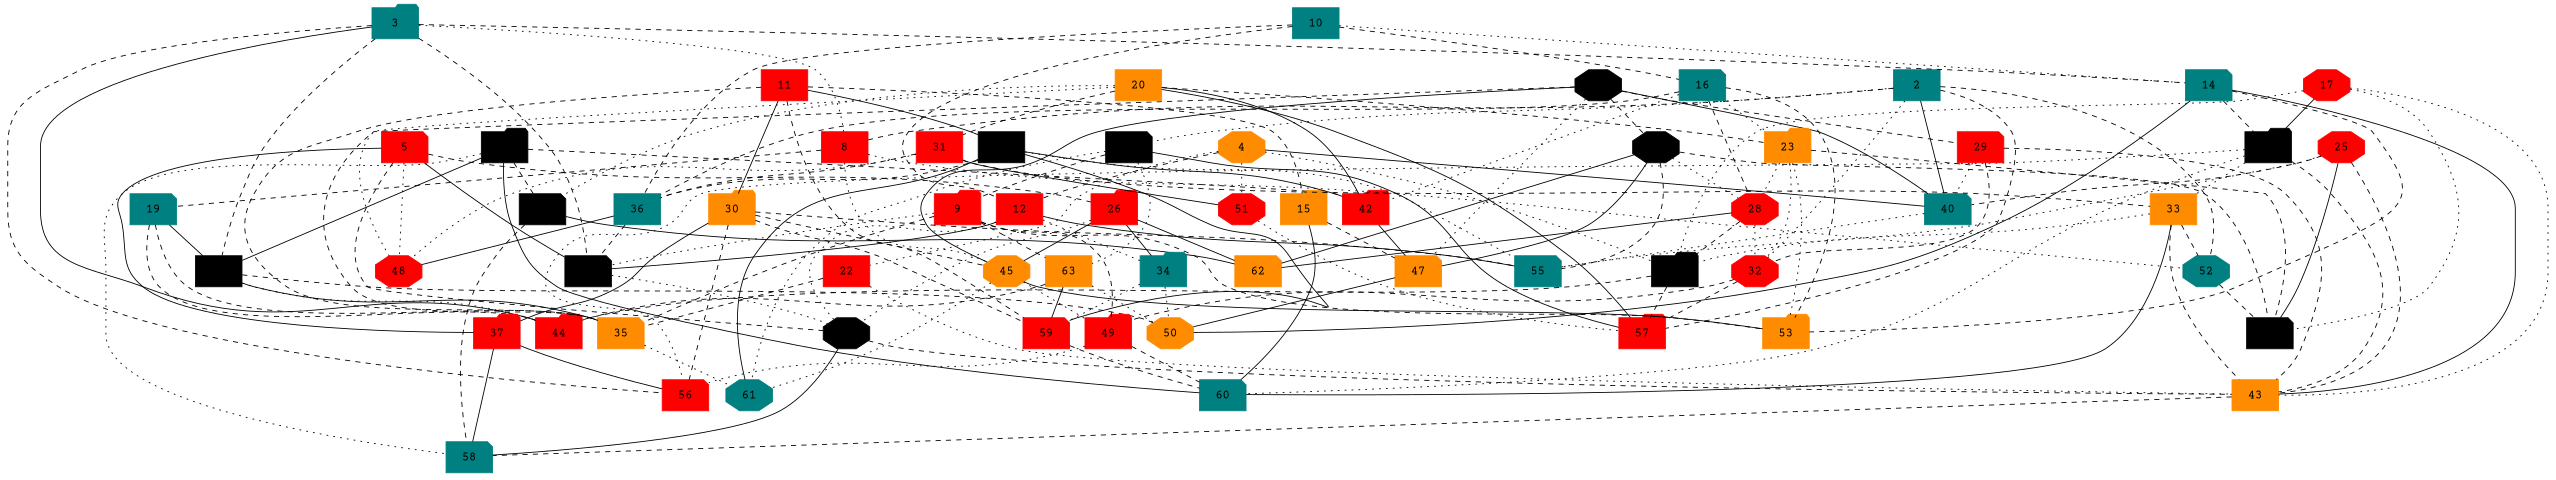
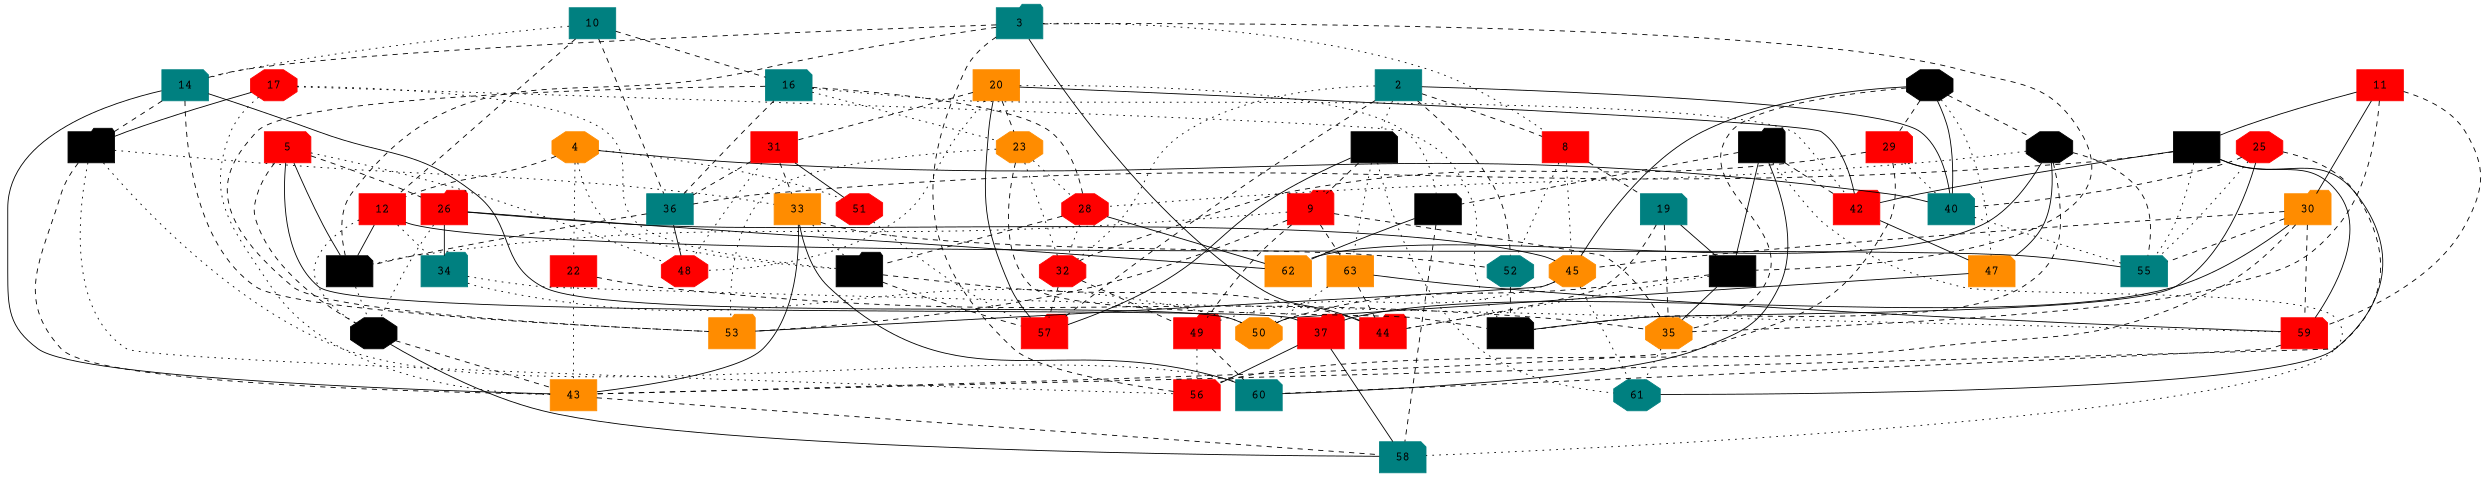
  graph {
    fontname="Courier Prime"
    node [color=red fontname="Courier Prime" shape=note style=filled]
    edge [fontname="Courier Prime" style=dashed weight=1.0]
    1 [color=black shape=folder]
    27 [color=black shape=box]
    42 [shape=folder]
    46 [color=black]
    58 [color=teal]
    60 [color=teal]
    44 [shape=folder]
-   35 [color=darkorange]
+   35 [color=darkorange shape=octagon]
    50 [color=darkorange shape=octagon]
    47 [color=darkorange]
    62 [color=darkorange]
    2 [color=teal shape=box]
    6 [color=black]
    8 [shape=box]
    32 [shape=octagon]
    40 [color=teal]
    52 [color=teal shape=octagon]
    57 [shape=folder]
    9 [shape=folder]
    n20 [color=darkorange label=63 shape=box]
    61 [color=teal shape=octagon]
    45 [color=darkorange shape=octagon]
    19 [color=teal]
    49 [shape=folder]
    55 [color=teal]
    54 [color=black]
    3 [color=teal shape=folder]
    14 [color=teal]
    38 [color=black]
    56
    53 [color=darkorange shape=folder]
    24 [color=black shape=folder]
    43 [color=darkorange shape=box]
    41 [color=black shape=octagon]
    4 [color=darkorange shape=octagon]
    12 [shape=box]
    22 [shape=box]
    39 [color=black shape=folder]
    51 [shape=octagon]
    34 [color=teal shape=folder]
    5
    26 [shape=folder]
    37 [shape=folder]
    48 [shape=octagon]
    59
    7 [color=black shape=octagon]
    18 [color=black shape=octagon]
    29
    28 [shape=octagon]
    10 [color=teal shape=box]
    16 [color=teal]
    36 [color=teal shape=box]
-   23 [color=darkorange shape=folder]
+   23 [color=darkorange shape=octagon]
    11 [shape=box]
-   15 [color=darkorange shape=folder]
    21 [color=black shape=box]
    30 [color=darkorange shape=folder]
    33 [color=darkorange shape=box]
    17 [shape=octagon]
    20 [color=darkorange shape=box]
    31 [shape=box]
    25 [shape=octagon]
    1 -- 27 [style=solid]
    1 -- 42 [weight=2.0]
    1 -- 46
    1 -- 58 [style=dotted]
    1 -- 60 [style=solid]
    27 -- 44 [style=dotted]
    27 -- 35 [style=solid]
    27 -- 50
    42 -- 47 [style=solid]
    46 -- 58 [weight=2.0]
    46 -- 62 [style=solid weight=2.0]
    35 -- 61 [style=dotted weight=2.0]
    47 -- 50 [style=solid]
    2 -- 6 [style=dotted]
    2 -- 8
    2 -- 32 [style=dotted]
    2 -- 40 [style=solid]
    2 -- 52
    2 -- 57
    6 -- 57 [style=solid]
    6 -- 9
    6 -- n20 [style=dotted]
    6 -- 61 [style=dotted weight=2.0]
    8 -- 52 [style=dotted weight=2.0]
    8 -- 45 [style=dotted]
    8 -- 19
    32 -- 57
    32 -- 49
    40 -- 55 [style=dotted]
    52 -- 54 [weight=2.0]
    9 -- 35
    9 -- n20 [weight=2.0]
    9 -- 49
    9 -- 38 [style=dotted]
    9 -- 53 [weight=2.0]
    n20 -- 44 [weight=2.0]
    n20 -- 50 [style=dotted weight=2.0]
    n20 -- 59 [style=solid]
    45 -- 61 [style=dotted]
    45 -- 49 [style=dotted]
    45 -- 53 [style=solid]
    19 -- 27 [style=solid]
    19 -- 44
    19 -- 35
    49 -- 60
    49 -- 56 [style=dotted weight=2.0]
    3 -- 27
    3 -- 44 [style=solid]
    3 -- 8 [style=dotted]
    3 -- 14
    3 -- 38
    3 -- 56
    14 -- 50 [style=solid]
    14 -- 53
    14 -- 24
    14 -- 43 [style=solid]
    38 -- 41 [style=dotted]
    24 -- 60 [style=dotted]
    24 -- 56 [style=dotted]
    24 -- 43
    24 -- 33 [style=dotted]
    43 -- 58
    41 -- 58 [style=solid]
    41 -- 43
    4 -- 40 [style=solid]
    4 -- 12
    4 -- 22 [style=dotted]
    4 -- 39 [style=dotted]
    4 -- 51 [style=dotted weight=2.0]
    12 -- 55 [style=solid]
    12 -- 38 [style=solid]
    12 -- 41 [style=dotted]
    12 -- 34 [style=dotted]
    22 -- 35
    22 -- 43 [style=dotted weight=2.0]
    39 -- 44
    39 -- 57
    51 -- 57 [style=dotted]
    34 -- 50 [style=dotted]
    34 -- 59 [style=dotted]
    5 -- 38 [style=solid]
    5 -- 41
    5 -- 26
    5 -- 37 [style=solid]
    5 -- 48 [style=dotted weight=2.0]
    26 -- 62 [style=solid weight=2.0]
    26 -- 45 [style=solid]
    26 -- 41 [style=dotted]
    26 -- 34 [style=solid]
    37 -- 58 [style=solid]
    37 -- 56 [style=solid]
    59 -- 60
    7 -- 35
    7 -- 47 [style=dotted]
    7 -- 40 [style=solid]
    7 -- 45 [style=solid]
    7 -- 18
    7 -- 29
    18 -- 47 [style=solid]
    18 -- 62 [style=solid]
    18 -- 55
    18 -- 54
    18 -- 28 [style=dotted]
    29 -- 32
    29 -- 40 [style=dotted]
    29 -- 43
    28 -- 62 [style=solid]
    28 -- 32 [style=dotted]
    28 -- 39
    10 -- 14 [style=dotted]
    10 -- 12
    10 -- 16
    10 -- 36
    16 -- 42 [style=dotted]
    16 -- 53
    16 -- 28
    16 -- 36
    16 -- 23 [style=dotted]
    36 -- 38
    36 -- 48 [style=solid]
    23 -- 32 [style=dotted]
    23 -- 54
    23 -- 53 [style=dotted]
    23 -- 28 [style=dotted]
    11 -- 35
    11 -- 59
-   11 -- 15 [weight=2.0]
    11 -- 21 [style=solid]
    11 -- 30 [style=solid]
-   15 -- 60 [style=solid]
-   15 -- 47
    21 -- 42 [style=solid]
    21 -- 61 [style=solid]
    21 -- 55 [style=dotted]
    21 -- 59 [style=solid]
    21 -- 36
    30 -- 45
    30 -- 55
    30 -- 56
    30 -- 37 [style=solid]
    30 -- 59
    33 -- 60 [style=solid]
    33 -- 52
-   33 -- 43
+   33 -- 43 [style=solid]
    33 -- 39 [style=dotted]
    17 -- 54 [style=dotted]
    17 -- 24 [style=solid]
    17 -- 43 [style=dotted]
    17 -- 39 [style=dotted]
    20 -- 42 [style=solid]
    20 -- 46 [style=dotted]
    20 -- 57 [style=solid]
    20 -- 48 [style=dotted]
    20 -- 23
    20 -- 31
    31 -- 51 [style=solid]
    31 -- 48 [style=dotted weight=2.0]
    31 -- 36
    31 -- 33
    25 -- 40
    25 -- 55 [style=dotted]
    25 -- 54 [style=solid]
    25 -- 43
  }
